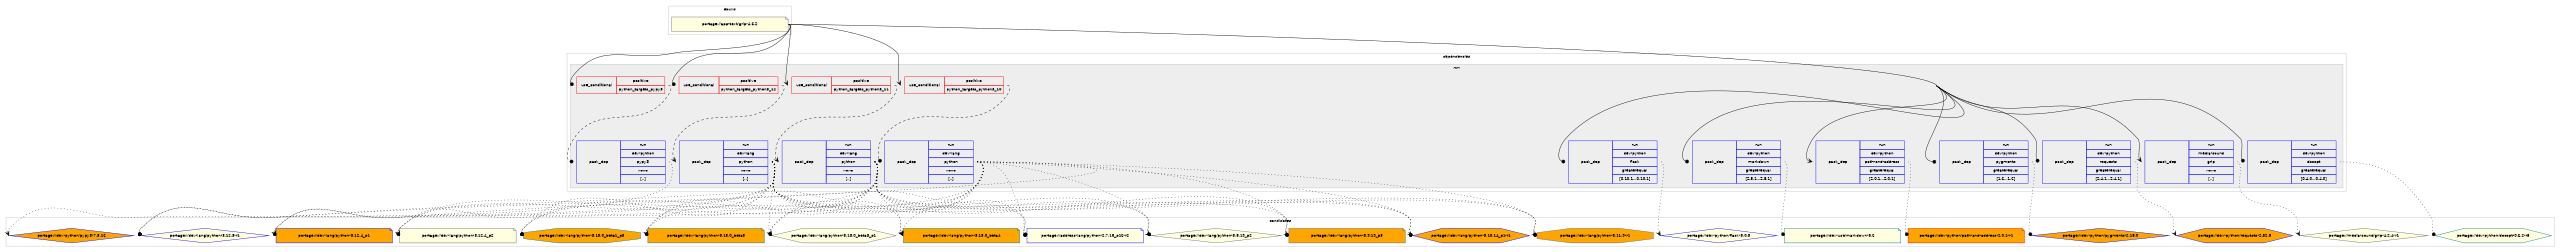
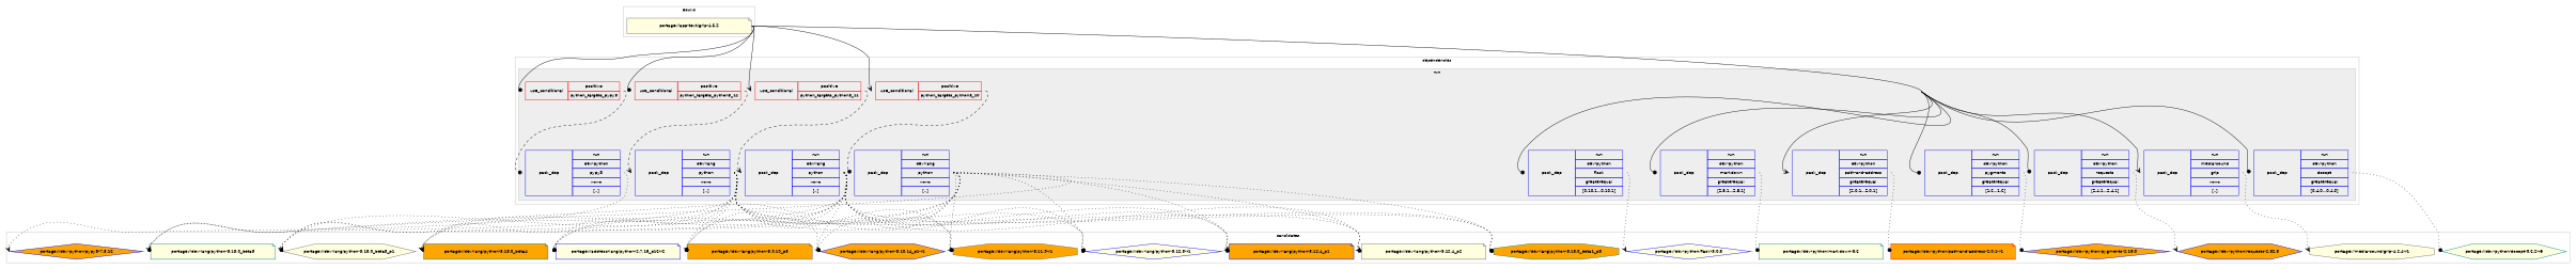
  digraph {
    compound=true
    concentrate=true
    fontname=Helvetica
    fontsize=10
    newrank=true
    rankdir=TB
    ranksep=1.5
    node [color=blue fontname=Helvetica fontsize=10 shape=none style=filled]
    edge [arrowhead=dot headport=w style=dotted tailport=e weight=100]
    n1 [color=gray40 fillcolor=lightyellow label="portage://app-text/grip-4.6.2" shape=note width=4]
    n2 [label=<<TABLE BORDER="0" CELLBORDER="1" CELLSPACING="0" CELLPADDING="4" WIDTH="220"><TR><TD ROWSPAN="6" CELLPADDING="30">pack_dep</TD></TR><TR><TD WIDTH="110">run</TD></TR><TR><TD>dev-python</TD></TR><TR><TD>pypy3</TD></TR><TR><TD>none</TD></TR><TR><TD>[,,]</TD></TR></TABLE>> style=""]
    n3 [color=red label=<<TABLE BORDER="0" CELLBORDER="1" CELLSPACING="0" CELLPADDING="4"><TR><TD ROWSPAN="3" CELLPADDING="10">use_conditional</TD></TR><TR><TD>positive</TD></TR><TR><TD>python_targets_pypy3</TD></TR></TABLE>> style=""]
    n4 [label=<<TABLE BORDER="0" CELLBORDER="1" CELLSPACING="0" CELLPADDING="4" WIDTH="220"><TR><TD ROWSPAN="6" CELLPADDING="30">pack_dep</TD></TR><TR><TD WIDTH="110">run</TD></TR><TR><TD>dev-lang</TD></TR><TR><TD>python</TD></TR><TR><TD>none</TD></TR><TR><TD>[,,]</TD></TR></TABLE>> style=""]
    n5 [color=red label=<<TABLE BORDER="0" CELLBORDER="1" CELLSPACING="0" CELLPADDING="4"><TR><TD ROWSPAN="3" CELLPADDING="10">use_conditional</TD></TR><TR><TD>positive</TD></TR><TR><TD>python_targets_python3_10</TD></TR></TABLE>> style=""]
    n6 [label=<<TABLE BORDER="0" CELLBORDER="1" CELLSPACING="0" CELLPADDING="4" WIDTH="220"><TR><TD ROWSPAN="6" CELLPADDING="30">pack_dep</TD></TR><TR><TD WIDTH="110">run</TD></TR><TR><TD>dev-lang</TD></TR><TR><TD>python</TD></TR><TR><TD>none</TD></TR><TR><TD>[,,]</TD></TR></TABLE>> style=""]
    n7 [color=red label=<<TABLE BORDER="0" CELLBORDER="1" CELLSPACING="0" CELLPADDING="4"><TR><TD ROWSPAN="3" CELLPADDING="10">use_conditional</TD></TR><TR><TD>positive</TD></TR><TR><TD>python_targets_python3_11</TD></TR></TABLE>> style=""]
    n8 [label=<<TABLE BORDER="0" CELLBORDER="1" CELLSPACING="0" CELLPADDING="4" WIDTH="220"><TR><TD ROWSPAN="6" CELLPADDING="30">pack_dep</TD></TR><TR><TD WIDTH="110">run</TD></TR><TR><TD>dev-lang</TD></TR><TR><TD>python</TD></TR><TR><TD>none</TD></TR><TR><TD>[,,]</TD></TR></TABLE>> style=""]
    n9 [color=red label=<<TABLE BORDER="0" CELLBORDER="1" CELLSPACING="0" CELLPADDING="4"><TR><TD ROWSPAN="3" CELLPADDING="10">use_conditional</TD></TR><TR><TD>positive</TD></TR><TR><TD>python_targets_python3_12</TD></TR></TABLE>> style=""]
    n10 [label=<<TABLE BORDER="0" CELLBORDER="1" CELLSPACING="0" CELLPADDING="4" WIDTH="220"><TR><TD ROWSPAN="6" CELLPADDING="30">pack_dep</TD></TR><TR><TD WIDTH="110">run</TD></TR><TR><TD>dev-python</TD></TR><TR><TD>docopt</TD></TR><TR><TD>greaterequal</TD></TR><TR><TD>[0.4.0,,,0.4.0]</TD></TR></TABLE>> style=""]
    n11 [label=<<TABLE BORDER="0" CELLBORDER="1" CELLSPACING="0" CELLPADDING="4" WIDTH="220"><TR><TD ROWSPAN="6" CELLPADDING="30">pack_dep</TD></TR><TR><TD WIDTH="110">run</TD></TR><TR><TD>dev-python</TD></TR><TR><TD>flask</TD></TR><TR><TD>greaterequal</TD></TR><TR><TD>[0.10.1,,,0.10.1]</TD></TR></TABLE>> style=""]
    n12 [label=<<TABLE BORDER="0" CELLBORDER="1" CELLSPACING="0" CELLPADDING="4" WIDTH="220"><TR><TD ROWSPAN="6" CELLPADDING="30">pack_dep</TD></TR><TR><TD WIDTH="110">run</TD></TR><TR><TD>dev-python</TD></TR><TR><TD>markdown</TD></TR><TR><TD>greaterequal</TD></TR><TR><TD>[2.5.1,,,2.5.1]</TD></TR></TABLE>> style=""]
    n13 [label=<<TABLE BORDER="0" CELLBORDER="1" CELLSPACING="0" CELLPADDING="4" WIDTH="220"><TR><TD ROWSPAN="6" CELLPADDING="30">pack_dep</TD></TR><TR><TD WIDTH="110">run</TD></TR><TR><TD>dev-python</TD></TR><TR><TD>path-and-address</TD></TR><TR><TD>greaterequal</TD></TR><TR><TD>[2.0.1,,,2.0.1]</TD></TR></TABLE>> style=""]
    n14 [label=<<TABLE BORDER="0" CELLBORDER="1" CELLSPACING="0" CELLPADDING="4" WIDTH="220"><TR><TD ROWSPAN="6" CELLPADDING="30">pack_dep</TD></TR><TR><TD WIDTH="110">run</TD></TR><TR><TD>dev-python</TD></TR><TR><TD>pygments</TD></TR><TR><TD>greaterequal</TD></TR><TR><TD>[1.6,,,1.6]</TD></TR></TABLE>> style=""]
    n15 [label=<<TABLE BORDER="0" CELLBORDER="1" CELLSPACING="0" CELLPADDING="4" WIDTH="220"><TR><TD ROWSPAN="6" CELLPADDING="30">pack_dep</TD></TR><TR><TD WIDTH="110">run</TD></TR><TR><TD>dev-python</TD></TR><TR><TD>requests</TD></TR><TR><TD>greaterequal</TD></TR><TR><TD>[2.4.1,,,2.4.1]</TD></TR></TABLE>> style=""]
    n16 [label=<<TABLE BORDER="0" CELLBORDER="1" CELLSPACING="0" CELLPADDING="4" WIDTH="220"><TR><TD ROWSPAN="6" CELLPADDING="30">pack_dep</TD></TR><TR><TD WIDTH="110">run</TD></TR><TR><TD>media-sound</TD></TR><TR><TD>grip</TD></TR><TR><TD>none</TD></TR><TR><TD>[,,]</TD></TR></TABLE>> style=""]
    n17 [fillcolor=orange label="portage://dev-python/pypy3-7.3.16" shape=diamond width=4]
    n18 [color=teal fillcolor=orange label="portage://dev-lang/python-3.13.0_beta4" shape=note width=4]
    n19 [color=gray40 fillcolor=lightyellow label="portage://dev-lang/python-3.13.0_beta3_p1" shape=hexagon width=4]
-   n20 [color=teal fillcolor=orange label="portage://dev-lang/python-3.13.0_beta3" shape=note width=4]
+   n20 [color=teal fillcolor=lightyellow label="portage://dev-lang/python-3.13.0_beta3" shape=note width=4]
    n21 [color=teal fillcolor=orange label="portage://dev-lang/python-3.13.0_beta1_p3" shape=octagon width=4]
    n22 [color=gray40 fillcolor=lightyellow label="portage://dev-lang/python-3.12.4_p2" shape=note width=4]
    n23 [fillcolor=orange label="portage://dev-lang/python-3.12.4_p1" shape=note width=4]
    n24 [fillcolor=lightyellow label="portage://dev-lang/python-3.12.3-r1" shape=diamond width=4]
    n25 [color=gray40 fillcolor=orange label="portage://dev-lang/python-3.11.9-r1" shape=octagon width=4]
    n26 [fillcolor=orange label="portage://dev-lang/python-3.10.14_p1-r1" shape=hexagon width=4]
    n27 [color=gray40 fillcolor=orange label="portage://dev-lang/python-3.9.19_p3" shape=note width=4]
-   n28 [color=gray40 fillcolor=lightyellow label="portage://dev-lang/python-3.8.19_p2" shape=diamond width=4]
    n29 [fillcolor=lightyellow label="portage://address-lang/python-2.7.18_p16-r2" shape=note width=4]
    n30 [color=teal fillcolor=lightyellow label="portage://dev-python/docopt-0.6.2-r5" shape=hexagon width=4]
    n31 [fillcolor=lightyellow label="portage://dev-python/flask-3.0.3" shape=diamond width=4]
-   n32 [color=teal fillcolor=lightyellow label="portage://dev-use/markdown-3.6" shape=note width=4]
+   n32 [color=teal fillcolor=lightyellow label="portage://dev-python/markdown-3.6" shape=note width=4]
    n33 [color=red fillcolor=orange label="portage://dev-python/path-and-address-2.0.1-r1" shape=note width=4]
    n34 [fillcolor=orange label="portage://dev-python/pygments-2.18.0" shape=diamond width=4]
    n35 [fillcolor=orange label="portage://dev-python/requests-2.32.3" shape=hexagon width=4]
-   n36 [color=gray40 fillcolor=lightyellow label="portage://media-sound/grip-4.2.4-r1" shape=diamond width=4]
+   n36 [color=gray40 fillcolor=lightyellow label="portage://media-sound/grip-4.2.4-r1" shape=octagon width=4]
    subgraph cluster_1 {
      color=gray
      label=<<i>dependencies</i>>
      subgraph cluster_2 {
        color=gray
        fillcolor="#eeeeee"
        label=<<i>compile</i>>
        style=filled
      }
      subgraph cluster_3 {
        color=gray
        fillcolor="#eeeeee"
        label=<<i>compile and run</i>>
        style=filled
      }
      subgraph cluster_4 {
        color=gray
        fillcolor="#eeeeee"
        label=<<i>run</i>>
        style=filled
        subgraph sub_5 {
          color=gray
          fillcolor="#eeeeee"
          label=<<i>run</i>>
          style=filled
          n3
          subgraph sub_6 {
            color=gray
            fillcolor="#eeeeee"
            label=<<i>run</i>>
            style=filled
            n2
          }
        }
        subgraph sub_7 {
          color=gray
          fillcolor="#eeeeee"
          label=<<i>run</i>>
          style=filled
          n5
          subgraph sub_8 {
            color=gray
            fillcolor="#eeeeee"
            label=<<i>run</i>>
            style=filled
            n4
          }
        }
        subgraph sub_9 {
          color=gray
          fillcolor="#eeeeee"
          label=<<i>run</i>>
          style=filled
          n7
          subgraph sub_10 {
            color=gray
            fillcolor="#eeeeee"
            label=<<i>run</i>>
            style=filled
            n6
          }
        }
        subgraph sub_11 {
          color=gray
          fillcolor="#eeeeee"
          label=<<i>run</i>>
          style=filled
          n9
          subgraph sub_12 {
            color=gray
            fillcolor="#eeeeee"
            label=<<i>run</i>>
            style=filled
            n8
          }
        }
        subgraph sub_13 {
          color=gray
          fillcolor="#eeeeee"
          label=<<i>run</i>>
          style=filled
          n10
        }
        subgraph sub_14 {
          color=gray
          fillcolor="#eeeeee"
          label=<<i>run</i>>
          style=filled
          n11
        }
        subgraph sub_15 {
          color=gray
          fillcolor="#eeeeee"
          label=<<i>run</i>>
          style=filled
          n12
        }
        subgraph sub_16 {
          color=gray
          fillcolor="#eeeeee"
          label=<<i>run</i>>
          style=filled
          n13
        }
        subgraph sub_17 {
          color=gray
          fillcolor="#eeeeee"
          label=<<i>run</i>>
          style=filled
          n14
        }
        subgraph sub_18 {
          color=gray
          fillcolor="#eeeeee"
          label=<<i>run</i>>
          style=filled
          n15
        }
        subgraph sub_19 {
          color=gray
          fillcolor="#eeeeee"
          label=<<i>run</i>>
          style=filled
          n16
        }
      }
    }
    subgraph cluster_20 {
      color=gray
      label=<<i>ebuild</i>>
      n1
    }
    subgraph cluster_21 {
      color=gray
      label=<<i>candidates</i>>
      rank=same
      subgraph sub_22 {
        color=black
        label=<<i>candidates</i>>
        nodesep=1
        rank=same
        n17
      }
      subgraph sub_23 {
        color=black
        label=<<i>candidates</i>>
        nodesep=1
        rank=same
        n18
        n19
        n20
        n21
        n22
        n23
        n24
        n25
        n26
        n27
-       n28
        n29
      }
      subgraph sub_24 {
        color=black
        label=<<i>candidates</i>>
        nodesep=1
        rank=same
        n18
        n19
        n20
        n21
        n22
        n23
        n24
        n25
        n26
        n27
-       n28
        n29
      }
      subgraph sub_25 {
        color=black
        label=<<i>candidates</i>>
        nodesep=1
        rank=same
        n18
        n19
        n20
        n21
        n22
        n23
        n24
        n25
        n26
        n27
-       n28
        n29
      }
      subgraph sub_26 {
        color=black
        label=<<i>candidates</i>>
        nodesep=1
        rank=same
        n30
      }
      subgraph sub_27 {
        color=black
        label=<<i>candidates</i>>
        nodesep=1
        rank=same
        n31
      }
      subgraph sub_28 {
        color=black
        label=<<i>candidates</i>>
        nodesep=1
        rank=same
        n32
      }
      subgraph sub_29 {
        color=black
        label=<<i>candidates</i>>
        nodesep=1
        rank=same
        n33
      }
      subgraph sub_30 {
        color=black
        label=<<i>candidates</i>>
        nodesep=1
        rank=same
        n34
      }
      subgraph sub_31 {
        color=black
        label=<<i>candidates</i>>
        nodesep=1
        rank=same
        n35
      }
      subgraph sub_32 {
        color=black
        label=<<i>candidates</i>>
        nodesep=1
        rank=same
        n36
      }
    }
    n1 -> n3 [style=solid weight=20]
    n1 -> n5 [arrowhead=vee style=solid weight=20]
    n1 -> n7 [arrowhead=vee style=solid weight=20]
    n1 -> n9 [style=solid weight=20]
    n1 -> n10 [style=solid weight=20]
    n1 -> n11 [style=solid weight=20]
    n1 -> n12 [style=solid weight=20]
    n1 -> n13 [arrowhead=vee style=solid weight=20]
    n1 -> n14 [style=solid weight=20]
    n1 -> n15 [style=solid weight=20]
    n1 -> n16 [arrowhead=vee style=solid weight=20]
    n2 -> n17 [arrowhead=vee]
    n3 -> n2 [style=dashed weight=20]
    n4 -> n18 [arrowhead=vee]
    n4 -> n19 [arrowhead=vee]
    n4 -> n20 [arrowhead=vee]
    n4 -> n21
    n4 -> n22 [arrowhead=vee]
    n4 -> n23 [arrowhead=vee]
    n4 -> n24
    n4 -> n25
    n4 -> n26
    n4 -> n27
-   n4 -> n28
    n4 -> n29
    n5 -> n4 [style=dashed weight=20]
    n6 -> n18 [arrowhead=vee]
    n6 -> n19
    n6 -> n20 [arrowhead=vee]
    n6 -> n21
    n6 -> n22
    n6 -> n23
    n6 -> n24
    n6 -> n25
    n6 -> n26 [arrowhead=vee]
    n6 -> n27 [arrowhead=vee]
-   n6 -> n28 [arrowhead=vee]
    n6 -> n29
    n7 -> n6 [arrowhead=vee style=dashed weight=20]
    n8 -> n18 [arrowhead=vee]
    n8 -> n19 [arrowhead=vee]
    n8 -> n20
    n8 -> n21
    n8 -> n22 [arrowhead=vee]
    n8 -> n23 [arrowhead=vee]
    n8 -> n24
    n8 -> n25 [arrowhead=vee]
    n8 -> n26
    n8 -> n27
-   n8 -> n28 [arrowhead=vee]
    n8 -> n29
    n9 -> n8 [arrowhead=vee style=dashed weight=20]
    n10 -> n30
    n11 -> n31 [arrowhead=vee]
    n12 -> n32
    n13 -> n33
    n14 -> n34
    n15 -> n35 [arrowhead=vee]
    n16 -> n36 [arrowhead=vee]
  }
